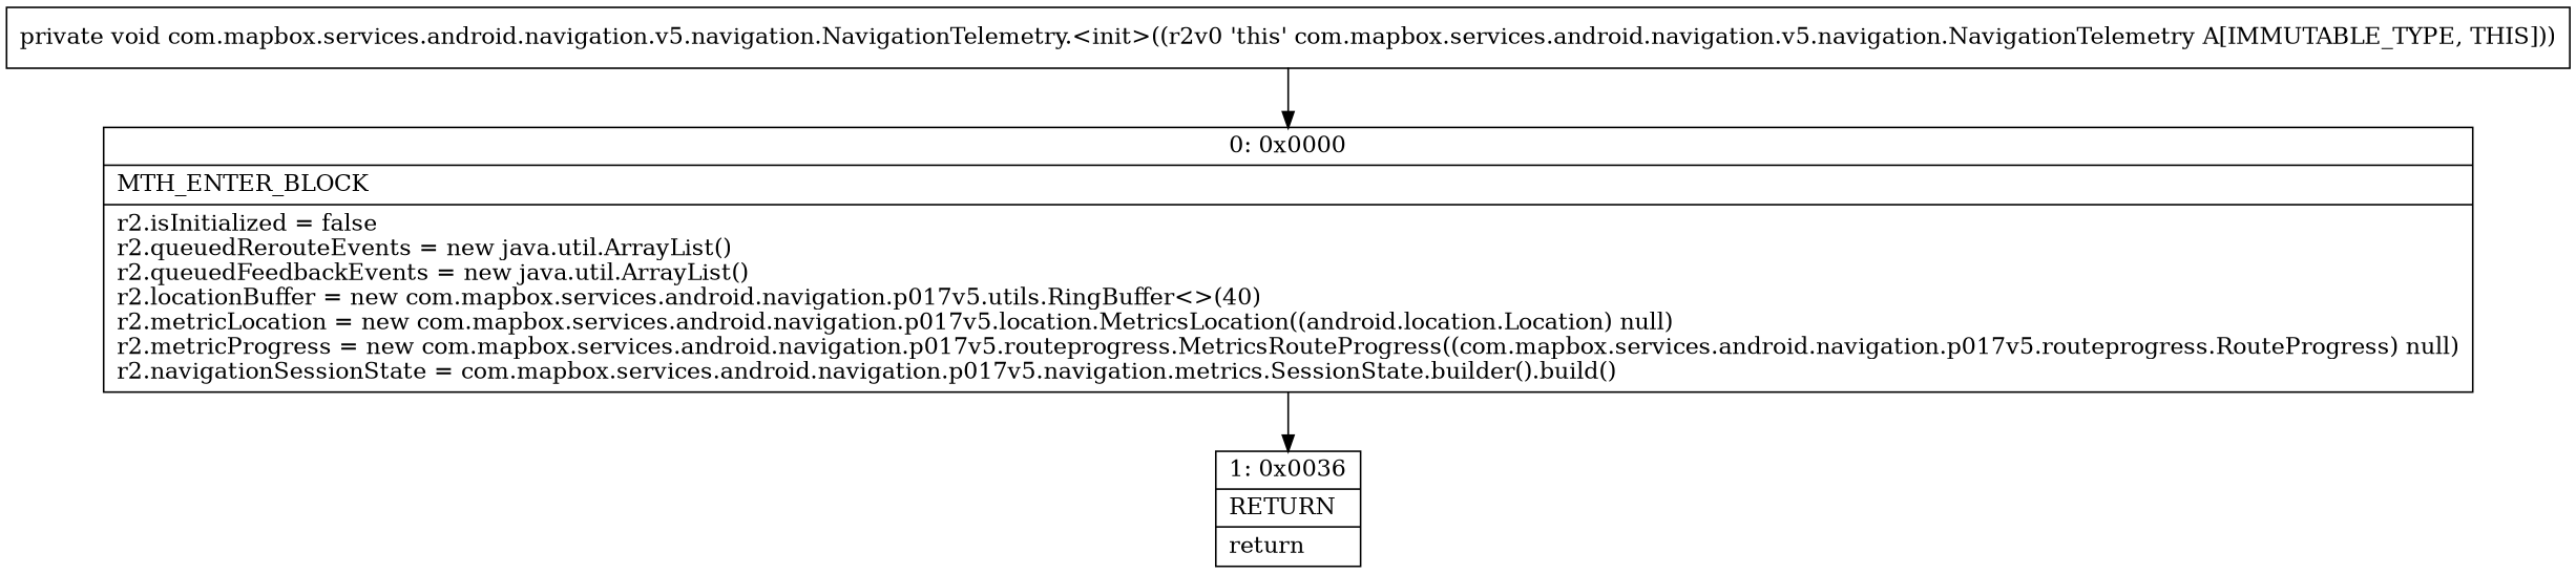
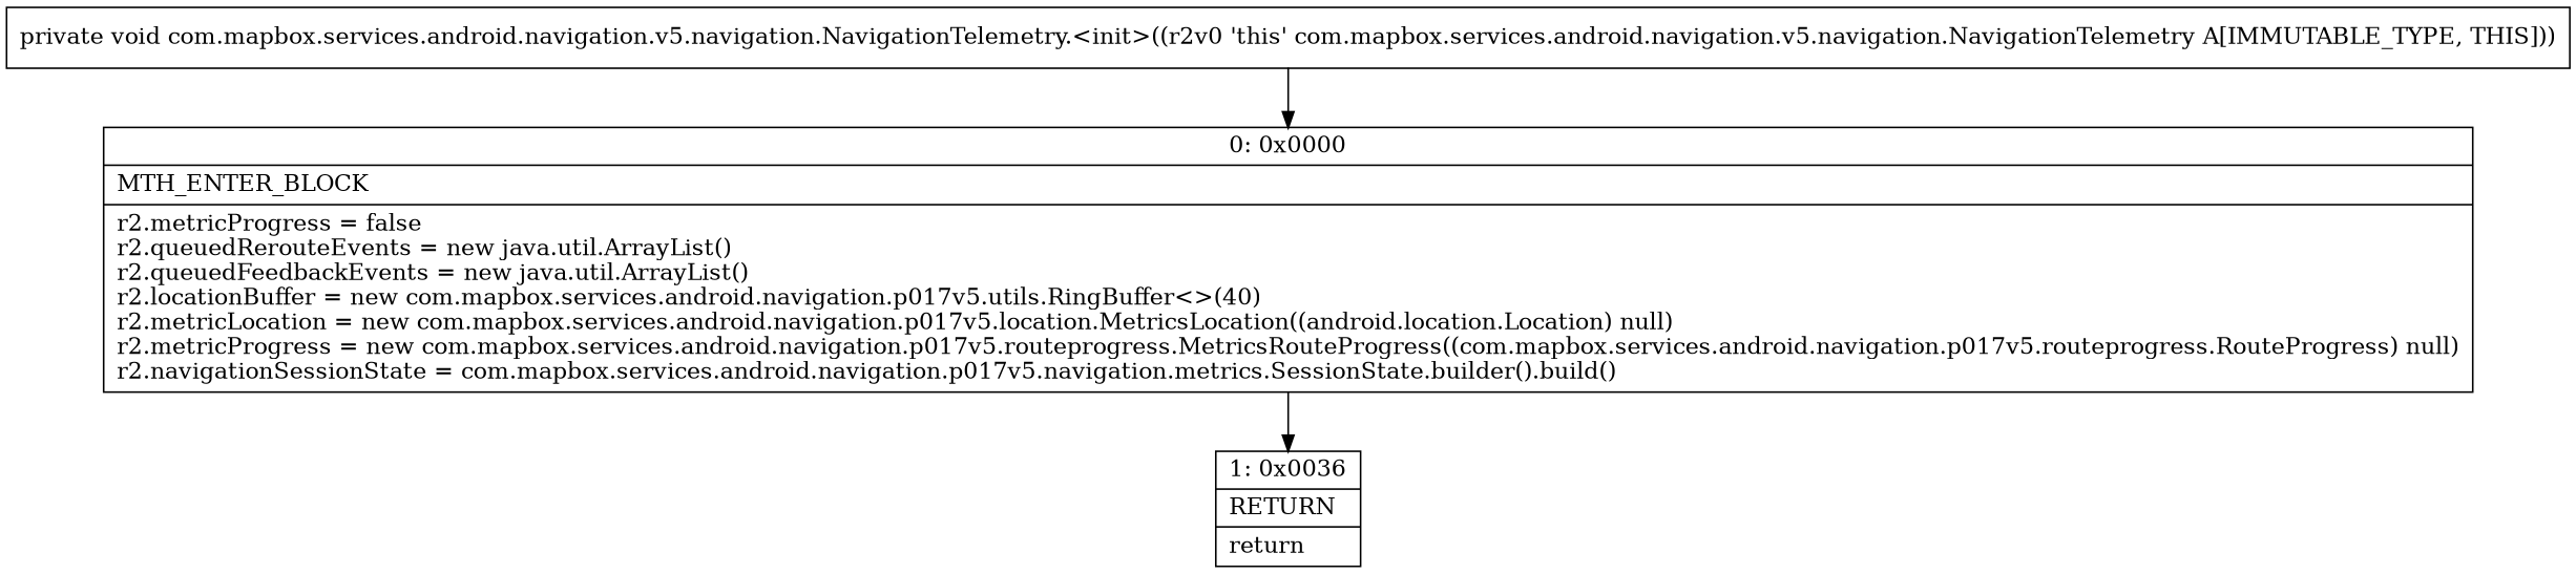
  digraph {
    node [shape=record]
-   n1 [label="{0\:\ 0x0000|MTH_ENTER_BLOCK\l|r2.isInitialized = false\lr2.queuedRerouteEvents = new java.util.ArrayList()\lr2.queuedFeedbackEvents = new java.util.ArrayList()\lr2.locationBuffer = new com.mapbox.services.android.navigation.p017v5.utils.RingBuffer\<\>(40)\lr2.metricLocation = new com.mapbox.services.android.navigation.p017v5.location.MetricsLocation((android.location.Location) null)\lr2.metricProgress = new com.mapbox.services.android.navigation.p017v5.routeprogress.MetricsRouteProgress((com.mapbox.services.android.navigation.p017v5.routeprogress.RouteProgress) null)\lr2.navigationSessionState = com.mapbox.services.android.navigation.p017v5.navigation.metrics.SessionState.builder().build()\l}"]
+   n1 [label="{0\:\ 0x0000|MTH_ENTER_BLOCK\l|r2.metricProgress = false\lr2.queuedRerouteEvents = new java.util.ArrayList()\lr2.queuedFeedbackEvents = new java.util.ArrayList()\lr2.locationBuffer = new com.mapbox.services.android.navigation.p017v5.utils.RingBuffer\<\>(40)\lr2.metricLocation = new com.mapbox.services.android.navigation.p017v5.location.MetricsLocation((android.location.Location) null)\lr2.metricProgress = new com.mapbox.services.android.navigation.p017v5.routeprogress.MetricsRouteProgress((com.mapbox.services.android.navigation.p017v5.routeprogress.RouteProgress) null)\lr2.navigationSessionState = com.mapbox.services.android.navigation.p017v5.navigation.metrics.SessionState.builder().build()\l}"]
    n2 [label="{1\:\ 0x0036|RETURN\l|return\l}"]
    n3 [label="{private void com.mapbox.services.android.navigation.v5.navigation.NavigationTelemetry.\<init\>((r2v0 'this' com.mapbox.services.android.navigation.v5.navigation.NavigationTelemetry A[IMMUTABLE_TYPE, THIS])) }"]
    n1 -> n2
    n3 -> n1
  }
